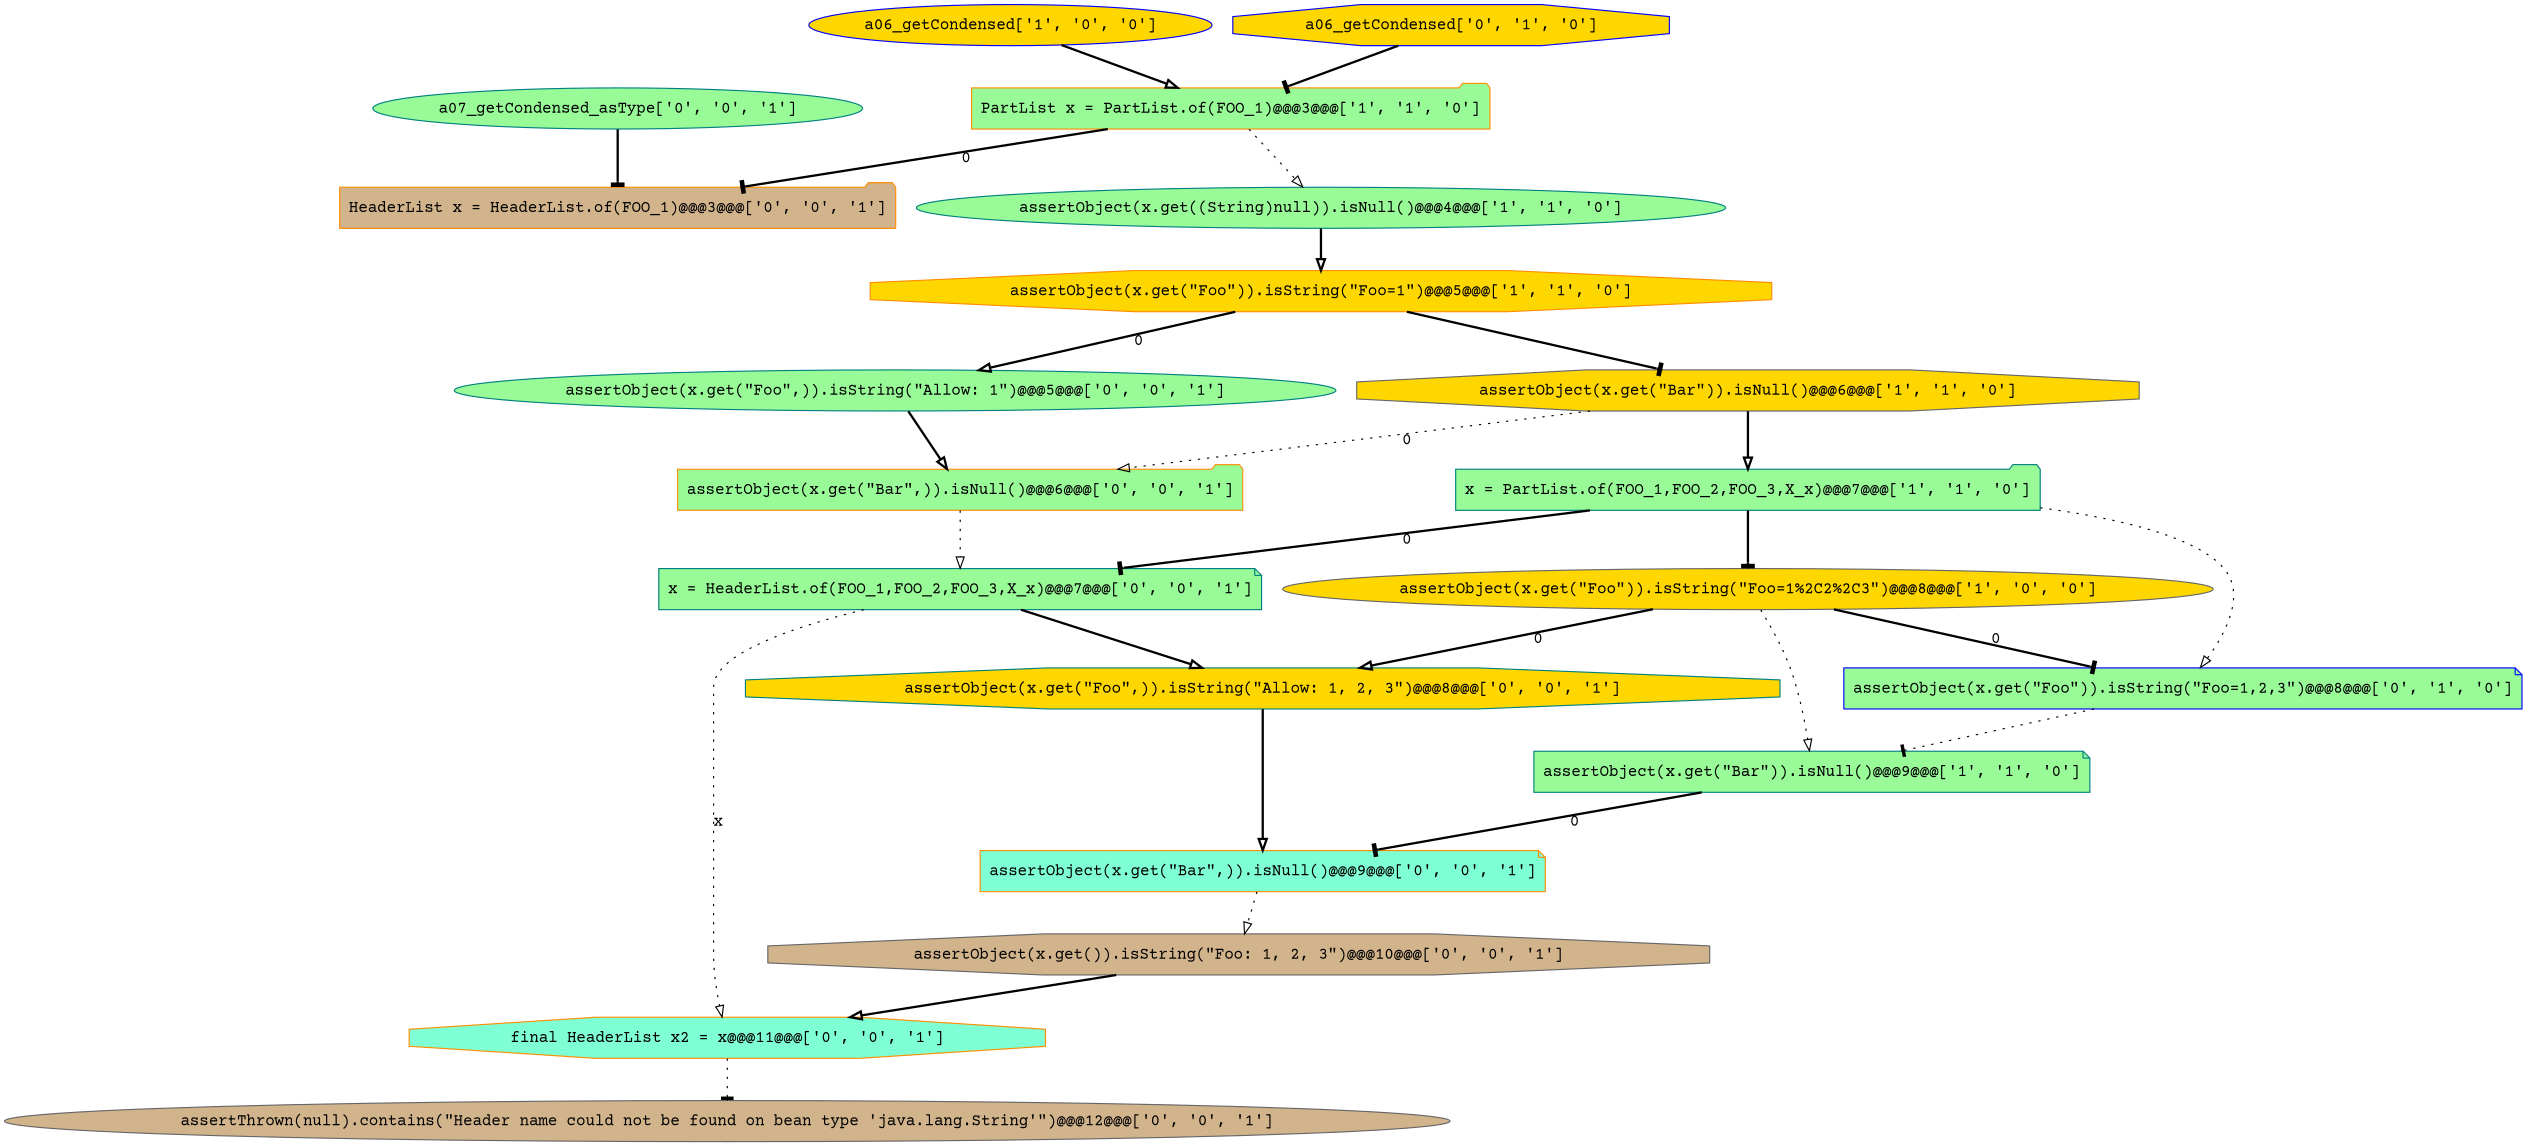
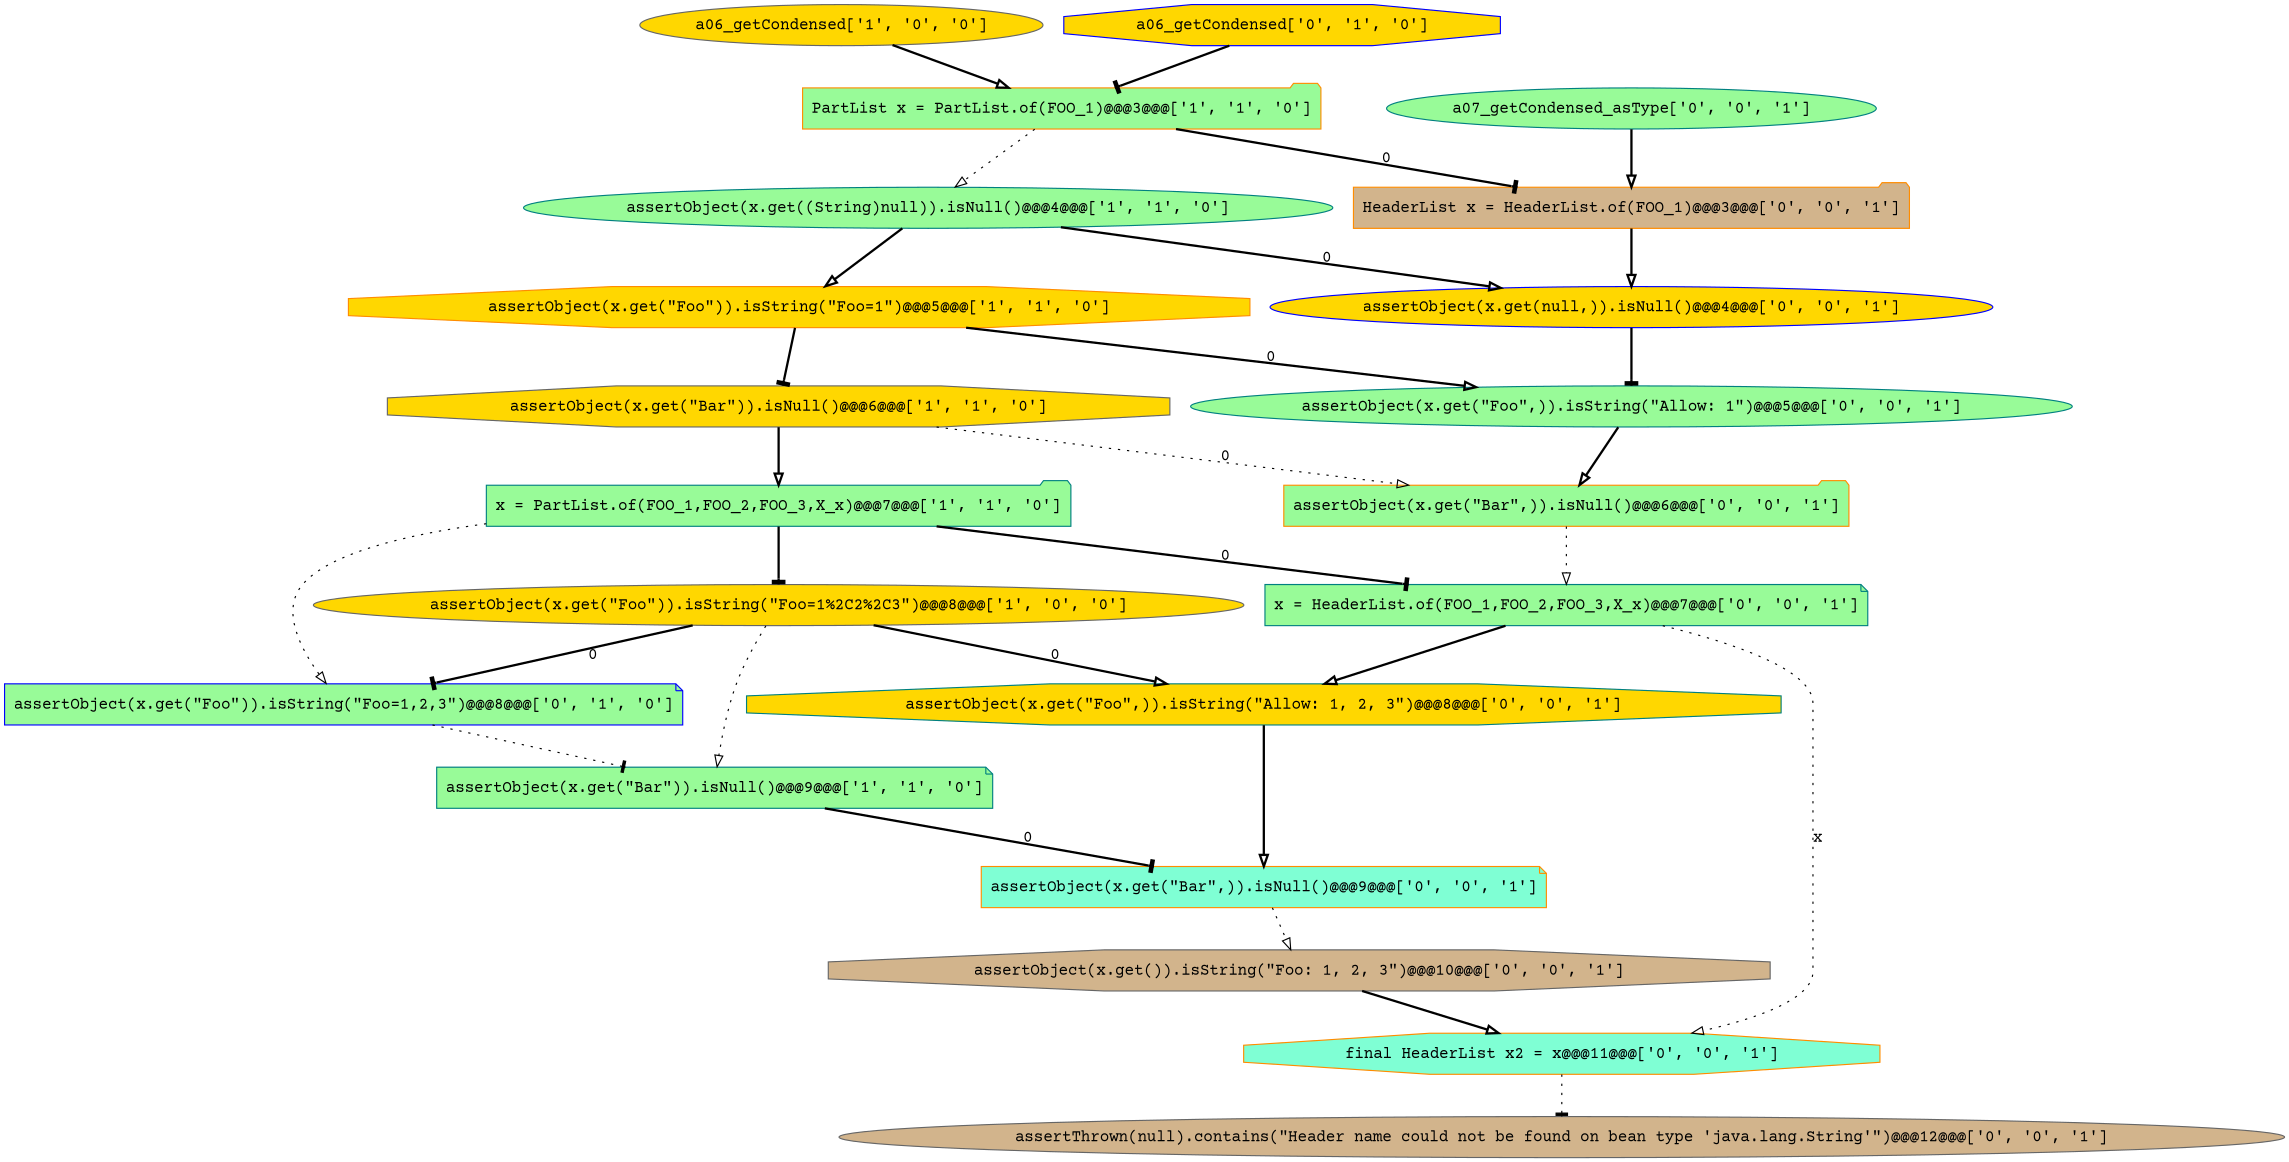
  digraph {
    fontname="Courier Prime"
    node [color=teal fillcolor=palegreen fontname="Courier Prime" shape=ellipse style=filled]
    edge [arrowhead=onormal fontname="Courier Prime" style=bold]
    n1 [color=gray40 fillcolor=tan label="assertObject(x.get()).isString(\"Foo: 1, 2, 3\")@@@10@@@['0', '0', '1']" shape=octagon]
    n2 [color=darkorange fillcolor=aquamarine label="final HeaderList x2 = x@@@11@@@['0', '0', '1']" shape=octagon]
    n3 [color=gray40 fillcolor=tan label="assertThrown(null).contains(\"Header name could not be found on bean type 'java.lang.String'\")@@@12@@@['0', '0', '1']"]
    n4 [label="assertObject(x.get(\"Foo\",)).isString(\"Allow: 1\")@@@5@@@['0', '0', '1']"]
    n5 [color=darkorange label="assertObject(x.get(\"Bar\",)).isNull()@@@6@@@['0', '0', '1']" shape=folder]
    n6 [label="x = HeaderList.of(FOO_1,FOO_2,FOO_3,X_x)@@@7@@@['0', '0', '1']" shape=note]
    n7 [fillcolor=gold label="assertObject(x.get(\"Foo\",)).isString(\"Allow: 1, 2, 3\")@@@8@@@['0', '0', '1']" shape=octagon]
    n8 [color=darkorange fillcolor=aquamarine label="assertObject(x.get(\"Bar\",)).isNull()@@@9@@@['0', '0', '1']" shape=note]
-   n9 [color=blue fillcolor=gold label="a06_getCondensed['1', '0', '0']"]
+   n9 [color=gray40 fillcolor=gold label="a06_getCondensed['1', '0', '0']"]
    n10 [color=darkorange label="PartList x = PartList.of(FOO_1)@@@3@@@['1', '1', '0']" shape=folder]
    n11 [color=darkorange fillcolor=tan label="HeaderList x = HeaderList.of(FOO_1)@@@3@@@['0', '0', '1']" shape=folder]
    n12 [label="assertObject(x.get((String)null)).isNull()@@@4@@@['1', '1', '0']"]
+   n13 [color=blue fillcolor=gold label="assertObject(x.get(null,)).isNull()@@@4@@@['0', '0', '1']"]
    n14 [color=blue fillcolor=gold label="a06_getCondensed['0', '1', '0']" shape=octagon]
    n15 [color=darkorange fillcolor=gold label="assertObject(x.get(\"Foo\")).isString(\"Foo=1\")@@@5@@@['1', '1', '0']" shape=octagon]
    n16 [color=gray40 fillcolor=gold label="assertObject(x.get(\"Bar\")).isNull()@@@6@@@['1', '1', '0']" shape=octagon]
    n17 [label="x = PartList.of(FOO_1,FOO_2,FOO_3,X_x)@@@7@@@['1', '1', '0']" shape=folder]
    n18 [label="a07_getCondensed_asType['0', '0', '1']"]
    n19 [color=gray40 fillcolor=gold label="assertObject(x.get(\"Foo\")).isString(\"Foo=1%2C2%2C3\")@@@8@@@['1', '0', '0']"]
    n20 [label="assertObject(x.get(\"Bar\")).isNull()@@@9@@@['1', '1', '0']" shape=note]
    n21 [color=blue label="assertObject(x.get(\"Foo\")).isString(\"Foo=1,2,3\")@@@8@@@['0', '1', '0']" shape=note]
    n1 -> n2
    n2 -> n3 [arrowhead=tee style=dotted]
    n4 -> n5
    n5 -> n6 [style=dotted]
    n6 -> n2 [label=x style=dotted]
    n6 -> n7
    n7 -> n8
    n8 -> n1 [style=dotted]
    n9 -> n10
    n10 -> n11 [arrowhead=tee label=0]
    n10 -> n12 [style=dotted]
+   n11 -> n13
+   n12 -> n13 [label=0]
    n12 -> n15
+   n13 -> n4 [arrowhead=tee]
    n14 -> n10 [arrowhead=tee]
    n15 -> n4 [label=0]
    n15 -> n16 [arrowhead=tee]
    n16 -> n5 [label=0 style=dotted]
    n16 -> n17
    n17 -> n6 [arrowhead=tee label=0]
    n17 -> n19 [arrowhead=tee]
    n17 -> n21 [style=dotted]
-   n18 -> n11 [arrowhead=tee]
+   n18 -> n11
    n19 -> n7 [label=0]
    n19 -> n20 [style=dotted]
    n19 -> n21 [arrowhead=tee label=0]
    n20 -> n8 [arrowhead=tee label=0]
    n21 -> n20 [arrowhead=tee style=dotted]
  }
